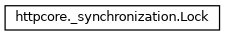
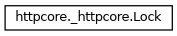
  digraph {
    rankdir=LR
-   n1 [color=black fillcolor=white fontname=Helvetica fontsize=10 height=0.2 label="httpcore._synchronization.Lock" shape=record style=filled width=0.4]
+   n1 [color=black fillcolor=white fontname=Helvetica fontsize=10 height=0.2 label="httpcore._httpcore.Lock" shape=record style=filled width=0.4]
  }
